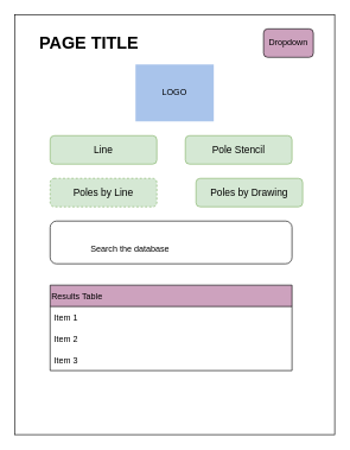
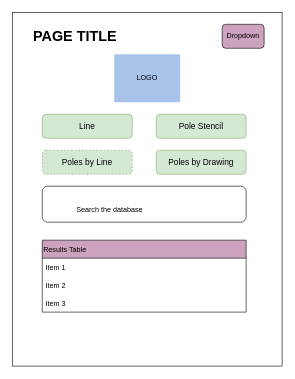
  <mxCell id="0" />
  <mxCell id="1" parent="0" />
  <mxCell id="2" value="" style="rounded=0;whiteSpace=wrap;html=1;" parent="1" vertex="1"><mxGeometry x="20" y="20" width="450" height="590" as="geometry" /></mxCell>
  <mxCell id="3" value="&lt;h1&gt;PAGE TITLE&lt;/h1&gt;" style="text;html=1;strokeColor=none;fillColor=none;spacing=5;spacingTop=-20;whiteSpace=wrap;overflow=hidden;rounded=0;" parent="1" vertex="1"><mxGeometry x="50" y="40" width="380" height="40" as="geometry" /></mxCell>
  <mxCell id="4" value="" style="rounded=1;whiteSpace=wrap;html=1;" parent="1" vertex="1"><mxGeometry x="70" y="310" width="340" height="60" as="geometry" /></mxCell>
  <mxCell id="5" value="LOGO" style="text;html=1;strokeColor=none;fillColor=#A9C4EB;align=center;verticalAlign=middle;whiteSpace=wrap;rounded=0;" parent="1" vertex="1"><mxGeometry x="190" y="90" width="110" height="80" as="geometry" /></mxCell>
  <mxCell id="6" value="" style="shape=image;html=1;verticalAlign=top;verticalLabelPosition=bottom;labelBackgroundColor=#ffffff;imageAspect=0;aspect=fixed;image=https://cdn4.iconfinder.com/data/icons/essential-app-2/16/search-find-magnify-glass-128.png;fillColor=#A9C4EB;" parent="1" vertex="1"><mxGeometry x="80" y="325" width="30" height="30" as="geometry" /></mxCell>
  <mxCell id="7" value="Search the database" style="text;html=1;strokeColor=none;fillColor=none;align=left;verticalAlign=middle;whiteSpace=wrap;rounded=0;" parent="1" vertex="1"><mxGeometry x="125" y="335" width="230" height="30" as="geometry" /></mxCell>
  <mxCell id="8" value="Dropdown" style="rounded=1;whiteSpace=wrap;html=1;fillColor=#CDA2BE;" parent="1" vertex="1"><mxGeometry x="370" y="40" width="70" height="40" as="geometry" /></mxCell>
  <mxCell id="9" value="Results Table" style="swimlane;fontStyle=0;childLayout=stackLayout;horizontal=1;startSize=30;horizontalStack=0;resizeParent=1;resizeParentMax=0;resizeLast=0;collapsible=1;marginBottom=0;fillColor=#CDA2BE;align=left;" parent="1" vertex="1"><mxGeometry x="70" y="400" width="340" height="120" as="geometry" /></mxCell>
  <mxCell id="10" value="Item 1" style="text;strokeColor=none;fillColor=none;align=left;verticalAlign=middle;spacingLeft=4;spacingRight=4;overflow=hidden;points=[[0,0.5],[1,0.5]];portConstraint=eastwest;rotatable=0;" parent="9" vertex="1"><mxGeometry y="30" width="340" height="30" as="geometry" /></mxCell>
  <mxCell id="11" value="Item 2" style="text;strokeColor=none;fillColor=none;align=left;verticalAlign=middle;spacingLeft=4;spacingRight=4;overflow=hidden;points=[[0,0.5],[1,0.5]];portConstraint=eastwest;rotatable=0;" parent="9" vertex="1"><mxGeometry y="60" width="340" height="30" as="geometry" /></mxCell>
  <mxCell id="12" value="Item 3" style="text;strokeColor=none;fillColor=none;align=left;verticalAlign=middle;spacingLeft=4;spacingRight=4;overflow=hidden;points=[[0,0.5],[1,0.5]];portConstraint=eastwest;rotatable=0;" parent="9" vertex="1"><mxGeometry y="90" width="340" height="30" as="geometry" /></mxCell>
  <mxCell id="13" value="&lt;font style=&quot;font-size: 14px&quot;&gt;Line&lt;/font&gt;" style="rounded=1;whiteSpace=wrap;html=1;fontSize=10;fillColor=#d5e8d4;strokeColor=#82b366;" vertex="1" parent="1"><mxGeometry x="70" y="190" width="150" height="40" as="geometry" /></mxCell>
  <mxCell id="14" value="&lt;font style=&quot;font-size: 14px&quot;&gt;Pole Stencil&lt;/font&gt;" style="rounded=1;whiteSpace=wrap;html=1;fontSize=10;fillColor=#d5e8d4;strokeColor=#82b366;" vertex="1" parent="1"><mxGeometry x="260" y="190" width="150" height="40" as="geometry" /></mxCell>
  <mxCell id="15" value="Poles by Line" style="rounded=1;whiteSpace=wrap;html=1;fontSize=14;fillColor=#d5e8d4;strokeColor=#82b366;dashed=1;" vertex="1" parent="1"><mxGeometry x="70" y="250" width="150" height="40" as="geometry" /></mxCell>
- <mxCell id="16" value="Poles by Drawing" style="rounded=1;whiteSpace=wrap;html=1;fontSize=14;fillColor=#d5e8d4;strokeColor=#82b366;" vertex="1" parent="1"><mxGeometry x="275" y="250" width="150" height="40" as="geometry" /></mxCell>
+ <mxCell id="16" value="Poles by Drawing" style="rounded=1;whiteSpace=wrap;html=1;fontSize=14;fillColor=#d5e8d4;strokeColor=#82b366;" vertex="1" parent="1"><mxGeometry x="260" y="250" width="150" height="40" as="geometry" /></mxCell>
